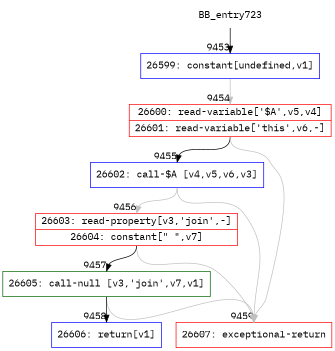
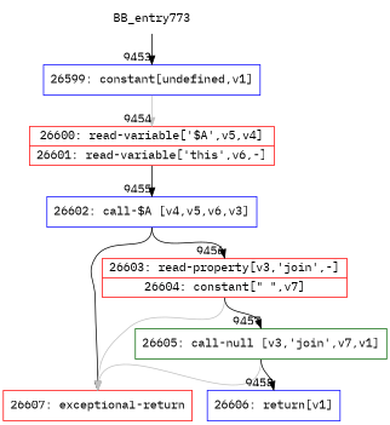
  digraph {
    fontname="IBM Plex Mono"
    rankdir=TD
    node [color=red fontname="IBM Plex Mono" shape=record]
    edge [fontname="IBM Plex Mono" headport=n tailport=s]
-   BB_entry723 [shape=none]
+   BB_entry723 [shape=none label=BB_entry773]
    n2 [color=blue label="{26599: constant[undefined,v1]}"]
    n3 [label="{26600: read-variable['$A',v5,v4]|26601: read-variable['this',v6,-]}"]
    n4 [color=blue label="{26602: call-$A [v4,v5,v6,v3]}"]
    n5 [label="{26607: exceptional-return}"]
    n6 [label="{26603: read-property[v3,'join',-]|26604: constant[\" \",v7]}"]
    n7 [color=darkgreen label="{26605: call-null [v3,'join',v7,v1]}"]
    n8 [color=blue label="{26606: return[v1]}"]
    BB_entry723 -> n2 [headlabel="    9453"]
    n2 -> n3 [color=gray headlabel="      9454"]
    n3 -> n4 [headlabel="      9455"]
-   n3 -> n5 [color=gray headlabel="      9459"]
-   n4 -> n5 [color=gray]
-   n4 -> n6 [headlabel="      9456" color=gray]
+   n4 -> n5 [color=black]
+   n4 -> n6 [headlabel="      9456"]
    n6 -> n5 [color=gray]
    n6 -> n7 [headlabel="      9457"]
    n7 -> n5 [color=gray]
    n7 -> n8 [headlabel="      9458"]
  }
